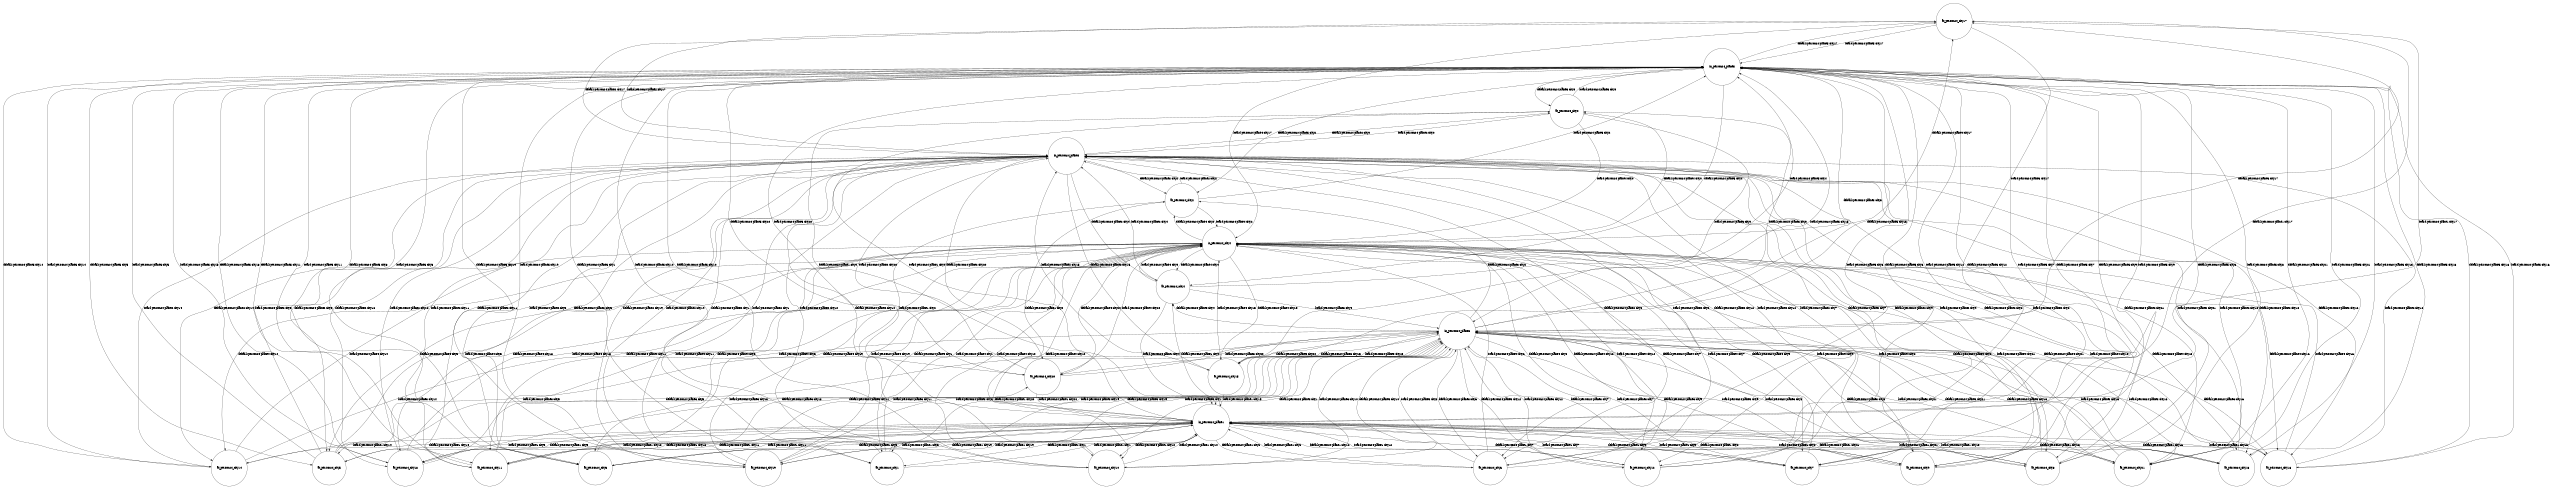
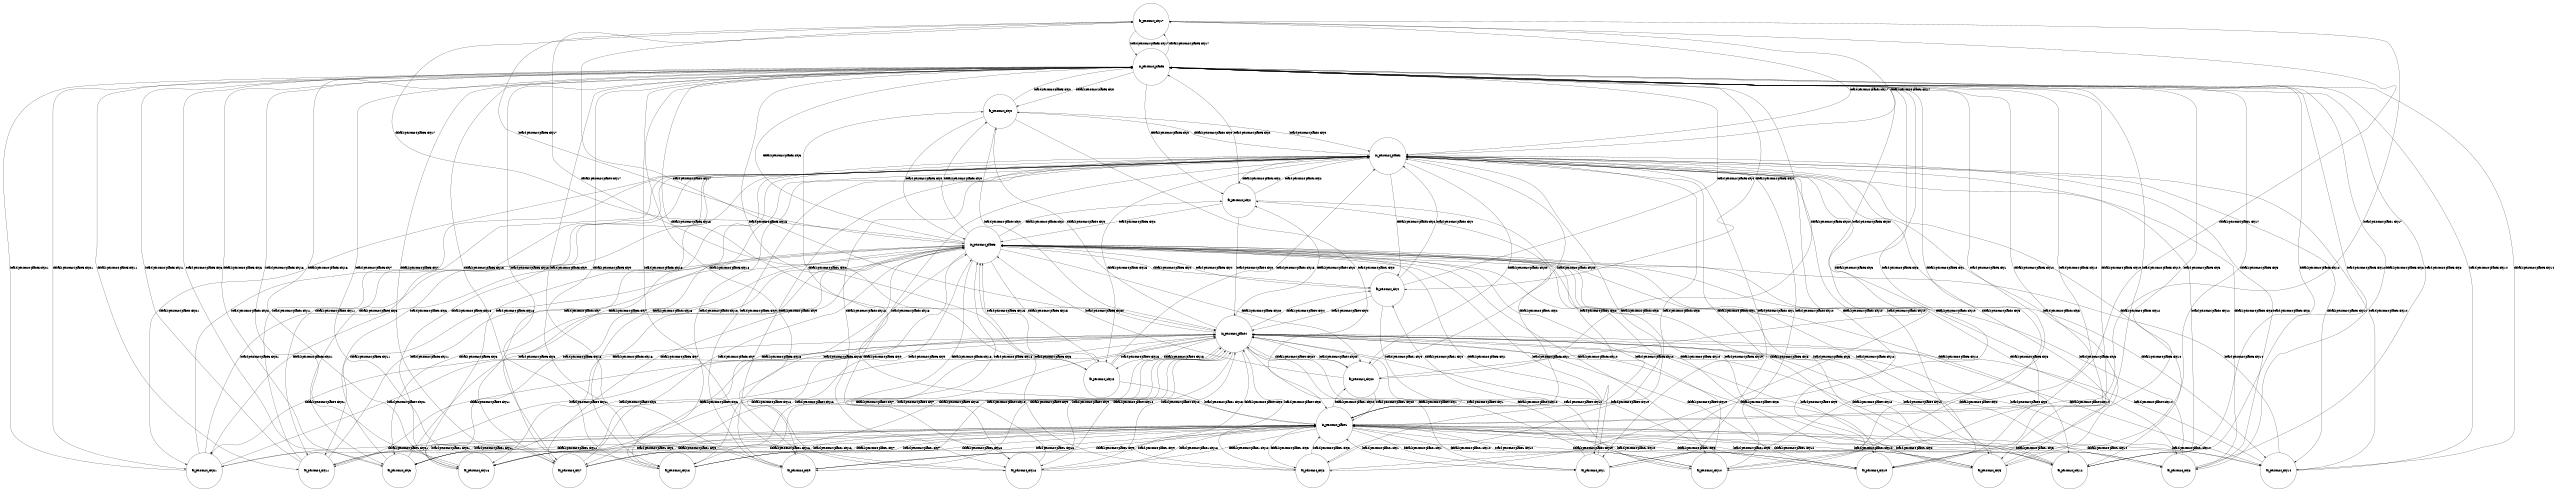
  digraph {
    node [color=black fillcolor=white fontcolor=black fontsize=14 shape=circle]
    edge [color=black style=solid]
    n1 [label=at_person24_city17]
    n2 [label=in_person24_plane5]
    n3 [label=in_person24_plane1]
-   n4 [label=in_person24_city4]
+   n4 [label=in_person24_plane4]
    n5 [label=in_person24_plane3]
    n6 [label=in_person24_plane2]
    n7 [label=at_person24_city19]
    n8 [label=at_person24_city21]
    n9 [label=at_person24_city11]
    n10 [label=at_person24_city6]
    n11 [label=at_person24_city16]
    n12 [label=at_person24_city7]
    n13 [label=at_person24_city13]
    n14 [label=at_person24_city9]
    n15 [label=at_person24_city15]
    n16 [label=at_person24_city18]
    n17 [label=at_person24_city5]
    n18 [label=at_person24_city3]
    n19 [label=at_person24_city1]
    n20 [label=at_person24_city10]
    n21 [label=at_person24_city12]
    n22 [label=at_person24_city8]
    n23 [label=at_person24_city14]
    n24 [label=at_person24_city20]
    n25 [label=at_person24_city4]
    n26 [label=at_person24_city2]
    n27 [label=at_person24_city0]
    n1 -> n2 [label="board person24 plane5 city17"]
    n1 -> n3 [label="board person24 plane1 city17"]
    n1 -> n4 [label="board person24 plane4 city17"]
    n1 -> n5 [label="board person24 plane3 city17"]
    n1 -> n6 [label="board person24 plane2 city17"]
    n2 -> n1 [label="debark person24 plane5 city17"]
    n2 -> n7 [label="debark person24 plane5 city19"]
    n2 -> n8 [label="debark person24 plane5 city21"]
    n2 -> n9 [label="debark person24 plane5 city11"]
    n2 -> n10 [label="debark person24 plane5 city6"]
    n2 -> n11 [label="debark person24 plane5 city16"]
    n2 -> n12 [label="debark person24 plane5 city7"]
    n2 -> n13 [label="debark person24 plane5 city13"]
    n2 -> n14 [label="debark person24 plane5 city9"]
    n2 -> n15 [label="debark person24 plane5 city15"]
    n2 -> n16 [label="debark person24 plane5 city18"]
    n2 -> n17 [label="debark person24 plane5 city5"]
    n2 -> n18 [label="debark person24 plane5 city3"]
    n2 -> n19 [label="debark person24 plane5 city1"]
    n2 -> n20 [label="debark person24 plane5 city10"]
    n2 -> n21 [label="debark person24 plane5 city12"]
    n2 -> n22 [label="debark person24 plane5 city8"]
    n2 -> n23 [label="debark person24 plane5 city14"]
    n2 -> n24 [label="debark person24 plane5 city20"]
    n2 -> n25 [label="debark person24 plane5 city4"]
    n2 -> n26 [label="debark person24 plane5 city2"]
    n2 -> n27 [label="debark person24 plane5 city0"]
    n3 -> n1 [label="debark person24 plane1 city17"]
    n3 -> n7 [label="debark person24 plane1 city19"]
    n3 -> n8 [label="debark person24 plane1 city21"]
    n3 -> n9 [label="debark person24 plane1 city11"]
    n3 -> n10 [label="debark person24 plane1 city6"]
    n3 -> n11 [label="debark person24 plane1 city16"]
    n3 -> n12 [label="debark person24 plane1 city7"]
    n3 -> n13 [label="debark person24 plane1 city13"]
    n3 -> n14 [label="debark person24 plane1 city9"]
    n3 -> n16 [label="debark person24 plane1 city18"]
    n3 -> n17 [label="debark person24 plane1 city5"]
    n3 -> n18 [label="debark person24 plane1 city3"]
    n3 -> n19 [label="debark person24 plane1 city1"]
    n3 -> n20 [label="debark person24 plane1 city10"]
    n3 -> n21 [label="debark person24 plane1 city12"]
    n3 -> n22 [label="debark person24 plane1 city8"]
    n3 -> n23 [label="debark person24 plane1 city14"]
    n3 -> n24 [label="debark person24 plane1 city20"]
    n3 -> n25 [label="debark person24 plane1 city4"]
    n3 -> n26 [label="debark person24 plane1 city2"]
    n3 -> n27 [label="debark person24 plane1 city0"]
    n4 -> n1 [label="debark person24 plane4 city17"]
    n4 -> n7 [label="debark person24 plane4 city19"]
    n4 -> n8 [label="debark person24 plane4 city21"]
    n4 -> n9 [label="debark person24 plane4 city11"]
    n4 -> n10 [label="debark person24 plane4 city6"]
    n4 -> n11 [label="debark person24 plane4 city16"]
    n4 -> n12 [label="debark person24 plane4 city7"]
    n4 -> n13 [label="debark person24 plane4 city13"]
    n4 -> n14 [label="debark person24 plane4 city9"]
    n4 -> n15 [label="debark person24 plane4 city15"]
    n4 -> n16 [label="debark person24 plane4 city18"]
    n4 -> n17 [label="debark person24 plane4 city5"]
    n4 -> n18 [label="debark person24 plane4 city3"]
    n4 -> n19 [label="debark person24 plane4 city1"]
    n4 -> n20 [label="debark person24 plane4 city10"]
    n4 -> n21 [label="debark person24 plane4 city12"]
    n4 -> n22 [label="debark person24 plane4 city8"]
    n4 -> n23 [label="debark person24 plane4 city14"]
    n4 -> n24 [label="debark person24 plane4 city20"]
    n4 -> n25 [label="debark person24 plane4 city4"]
    n4 -> n26 [label="debark person24 plane4 city2"]
    n4 -> n27 [label="debark person24 plane4 city0"]
    n5 -> n1 [label="debark person24 plane3 city17"]
    n5 -> n2 [label="debark person24 plane3 city3"]
    n5 -> n7 [label="debark person24 plane3 city19"]
    n5 -> n8 [label="debark person24 plane3 city21"]
    n5 -> n9 [label="debark person24 plane3 city11"]
    n5 -> n10 [label="debark person24 plane3 city6"]
    n5 -> n11 [label="debark person24 plane3 city16"]
    n5 -> n12 [label="debark person24 plane3 city7"]
    n5 -> n13 [label="debark person24 plane3 city13"]
    n5 -> n14 [label="debark person24 plane3 city9"]
    n5 -> n15 [label="debark person24 plane3 city15"]
    n5 -> n16 [label="debark person24 plane3 city18"]
    n5 -> n17 [label="debark person24 plane3 city5"]
    n5 -> n19 [label="debark person24 plane3 city1"]
    n5 -> n20 [label="debark person24 plane3 city10"]
    n5 -> n21 [label="debark person24 plane3 city12"]
    n5 -> n22 [label="debark person24 plane3 city8"]
+   n5 -> n23 [label="debark person24 plane3 city14"]
    n5 -> n24 [label="debark person24 plane3 city20"]
    n5 -> n25 [label="debark person24 plane3 city4"]
    n5 -> n26 [label="debark person24 plane3 city2"]
    n5 -> n27 [label="debark person24 plane3 city0"]
    n6 -> n1 [label="debark person24 plane2 city17"]
    n6 -> n7 [label="debark person24 plane2 city19"]
    n6 -> n8 [label="debark person24 plane2 city21"]
    n6 -> n9 [label="debark person24 plane2 city11"]
    n6 -> n10 [label="debark person24 plane2 city6"]
    n6 -> n11 [label="debark person24 plane2 city16"]
    n6 -> n12 [label="debark person24 plane2 city7"]
    n6 -> n13 [label="debark person24 plane2 city13"]
    n6 -> n14 [label="debark person24 plane2 city9"]
    n6 -> n15 [label="debark person24 plane2 city15"]
    n6 -> n16 [label="debark person24 plane2 city18"]
    n6 -> n17 [label="debark person24 plane2 city5"]
    n6 -> n18 [label="debark person24 plane2 city3"]
    n6 -> n19 [label="debark person24 plane2 city1"]
    n6 -> n20 [label="debark person24 plane2 city10"]
    n6 -> n21 [label="debark person24 plane2 city12"]
    n6 -> n22 [label="debark person24 plane2 city8"]
    n6 -> n23 [label="debark person24 plane2 city14"]
    n6 -> n24 [label="debark person24 plane2 city20"]
    n6 -> n25 [label="debark person24 plane2 city4"]
    n6 -> n26 [label="debark person24 plane2 city2"]
    n6 -> n27 [label="debark person24 plane2 city0"]
    n7 -> n2 [label="board person24 plane5 city19"]
    n7 -> n3 [label="board person24 plane1 city19"]
    n7 -> n4 [label="board person24 plane4 city19"]
    n7 -> n5 [label="board person24 plane3 city19"]
    n7 -> n6 [label="board person24 plane2 city19"]
    n8 -> n2 [label="board person24 plane5 city21"]
    n8 -> n3 [label="board person24 plane1 city21"]
    n8 -> n4 [label="board person24 plane4 city21"]
    n8 -> n5 [label="board person24 plane3 city21"]
    n8 -> n6 [label="board person24 plane2 city21"]
    n9 -> n2 [label="board person24 plane5 city11"]
    n9 -> n3 [label="board person24 plane1 city11"]
    n9 -> n4 [label="board person24 plane4 city11"]
    n9 -> n5 [label="board person24 plane3 city11"]
    n9 -> n6 [label="board person24 plane2 city11"]
    n10 -> n2 [label="board person24 plane5 city6"]
    n10 -> n3 [label="board person24 plane1 city6"]
    n10 -> n4 [label="board person24 plane4 city6"]
    n10 -> n5 [label="board person24 plane3 city6"]
    n10 -> n6 [label="board person24 plane2 city6"]
    n11 -> n2 [label="board person24 plane5 city16"]
    n11 -> n3 [label="board person24 plane1 city16"]
    n11 -> n4 [label="board person24 plane4 city16"]
    n11 -> n5 [label="board person24 plane3 city16"]
    n11 -> n6 [label="board person24 plane2 city16"]
    n12 -> n2 [label="board person24 plane5 city7"]
    n12 -> n3 [label="board person24 plane1 city7"]
    n12 -> n4 [label="board person24 plane4 city7"]
    n12 -> n5 [label="board person24 plane3 city7"]
    n12 -> n6 [label="board person24 plane2 city7"]
    n13 -> n2 [label="board person24 plane5 city13"]
    n13 -> n3 [label="board person24 plane1 city13"]
    n13 -> n4 [label="board person24 plane4 city13"]
    n13 -> n5 [label="board person24 plane3 city13"]
    n13 -> n6 [label="board person24 plane2 city13"]
    n14 -> n2 [label="board person24 plane5 city9"]
    n14 -> n3 [label="board person24 plane1 city9"]
    n14 -> n4 [label="board person24 plane4 city9"]
    n14 -> n5 [label="board person24 plane3 city9"]
    n14 -> n6 [label="board person24 plane2 city9"]
    n15 -> n2 [label="board person24 plane5 city15"]
    n15 -> n3 [label="board person24 plane1 city15"]
    n15 -> n4 [label="board person24 plane4 city15"]
    n15 -> n5 [label="board person24 plane3 city15"]
    n15 -> n6 [label="board person24 plane2 city15"]
    n16 -> n2 [label="board person24 plane5 city18"]
    n16 -> n3 [label="board person24 plane1 city18"]
    n16 -> n4 [label="board person24 plane4 city18"]
    n16 -> n5 [label="board person24 plane3 city18"]
    n16 -> n6 [label="board person24 plane2 city18"]
    n17 -> n2 [label="board person24 plane5 city5"]
    n17 -> n3 [label="board person24 plane1 city5"]
    n17 -> n4 [label="board person24 plane4 city5"]
    n17 -> n5 [label="board person24 plane3 city5"]
    n17 -> n6 [label="board person24 plane2 city5"]
    n18 -> n2 [label="board person24 plane5 city3"]
    n18 -> n3 [label="board person24 plane1 city3"]
    n18 -> n4 [label="board person24 plane4 city3"]
    n18 -> n5 [label="board person24 plane3 city3"]
    n18 -> n6 [label="board person24 plane2 city3"]
+   n19 -> n2 [label="board person24 plane5 city1"]
    n19 -> n3 [label="board person24 plane1 city1"]
    n19 -> n4 [label="board person24 plane4 city1"]
    n19 -> n5 [label="board person24 plane3 city1"]
    n19 -> n6 [label="board person24 plane2 city1"]
    n20 -> n2 [label="board person24 plane5 city10"]
    n20 -> n3 [label="board person24 plane1 city10"]
    n20 -> n4 [label="board person24 plane4 city10"]
    n20 -> n5 [label="board person24 plane3 city10"]
    n20 -> n6 [label="board person24 plane2 city10"]
    n21 -> n2 [label="board person24 plane5 city12"]
    n21 -> n3 [label="board person24 plane1 city12"]
    n21 -> n4 [label="board person24 plane4 city12"]
    n21 -> n5 [label="board person24 plane3 city12"]
    n21 -> n6 [label="board person24 plane2 city12"]
    n22 -> n2 [label="board person24 plane5 city8"]
    n22 -> n3 [label="board person24 plane1 city8"]
    n22 -> n4 [label="board person24 plane4 city8"]
    n22 -> n5 [label="board person24 plane3 city8"]
    n22 -> n6 [label="board person24 plane2 city8"]
    n23 -> n2 [label="board person24 plane5 city14"]
    n23 -> n3 [label="board person24 plane1 city14"]
    n23 -> n4 [label="board person24 plane4 city14"]
    n23 -> n5 [label="board person24 plane3 city14"]
    n23 -> n6 [label="board person24 plane2 city14"]
    n24 -> n2 [label="board person24 plane5 city20"]
    n24 -> n3 [label="board person24 plane1 city20"]
    n24 -> n4 [label="board person24 plane4 city20"]
    n24 -> n5 [label="board person24 plane3 city20"]
    n24 -> n6 [label="board person24 plane2 city20"]
    n25 -> n2 [label="board person24 plane5 city4"]
    n25 -> n3 [label="board person24 plane1 city4"]
    n25 -> n4 [label="board person24 plane4 city4"]
    n25 -> n5 [label="board person24 plane3 city4"]
    n25 -> n6 [label="board person24 plane2 city4"]
    n26 -> n2 [label="board person24 plane5 city2"]
    n26 -> n3 [label="board person24 plane1 city2"]
    n26 -> n4 [label="board person24 plane4 city2"]
+   n26 -> n5 [label="board person24 plane3 city2"]
    n26 -> n6 [label="board person24 plane2 city2"]
    n27 -> n2 [label="board person24 plane5 city0"]
    n27 -> n3 [label="board person24 plane1 city0"]
    n27 -> n4 [label="board person24 plane4 city0"]
    n27 -> n5 [label="board person24 plane3 city0"]
    n27 -> n6 [label="board person24 plane2 city0"]
  }
